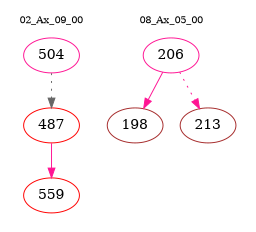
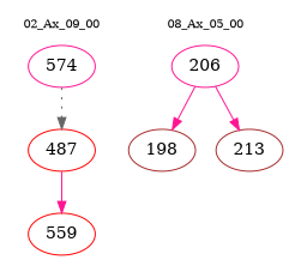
  digraph {
    node [color=deeppink]
    edge [color=deeppink style=dotted]
-   n1 [label=504]
+   n1 [label=574]
    n2 [color=red label=487]
    n3 [color=red label=559]
    n4 [label=206]
    n5 [color=brown label=198]
    n6 [color=brown label=213]
    subgraph cluster_1 {
      color=white
      fontsize=10
      label="02_Ax_09_00"
      n1
      n2
      n3
    }
    subgraph cluster_2 {
      color=white
      fontsize=10
      label="08_Ax_05_00"
      n4
      n5
      n6
    }
    n1 -> n2 [color=gray40]
    n2 -> n3 [style=solid]
    n4 -> n5 [style=solid]
-   n4 -> n6
+   n4 -> n6 [style=solid]
  }
